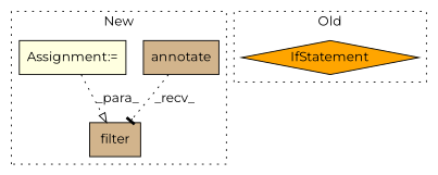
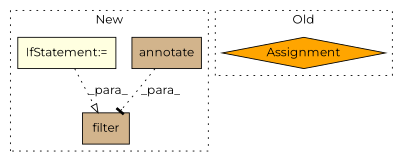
  digraph {
    fontname=Montserrat
    node [a=32 fillcolor=tan fontname=Montserrat shape=box style=filled]
    edge [fontname=Montserrat style=dotted]
    n1 [l="9,1" label=annotate s="13684,13697"]
-   n2 [a=7 fillcolor=lightyellow l=1 label="Assignment:=" s=13674]
+   n2 [a=7 fillcolor=lightyellow l=1 label="IfStatement:=" s=13674]
    n3 [l="7,1" label=filter s="13699,13711"]
-   n4 [a=25 fillcolor=orange l="4,2" label=IfStatement s="13456,13472" shape=diamond]
+   n4 [a=25 fillcolor=orange l="4,2" label=Assignment s="13456,13472" shape=diamond]
    subgraph cluster_1 {
      label=New
      style=dotted
      n1
      n2
      n3
    }
    subgraph cluster_2 {
      label=Old
      style=dotted
      n4
    }
-   n1 -> n3 [arrowhead=tee label=_recv_]
+   n1 -> n3 [arrowhead=tee label=_para_]
    n2 -> n3 [arrowhead=onormal label=_para_]
  }
